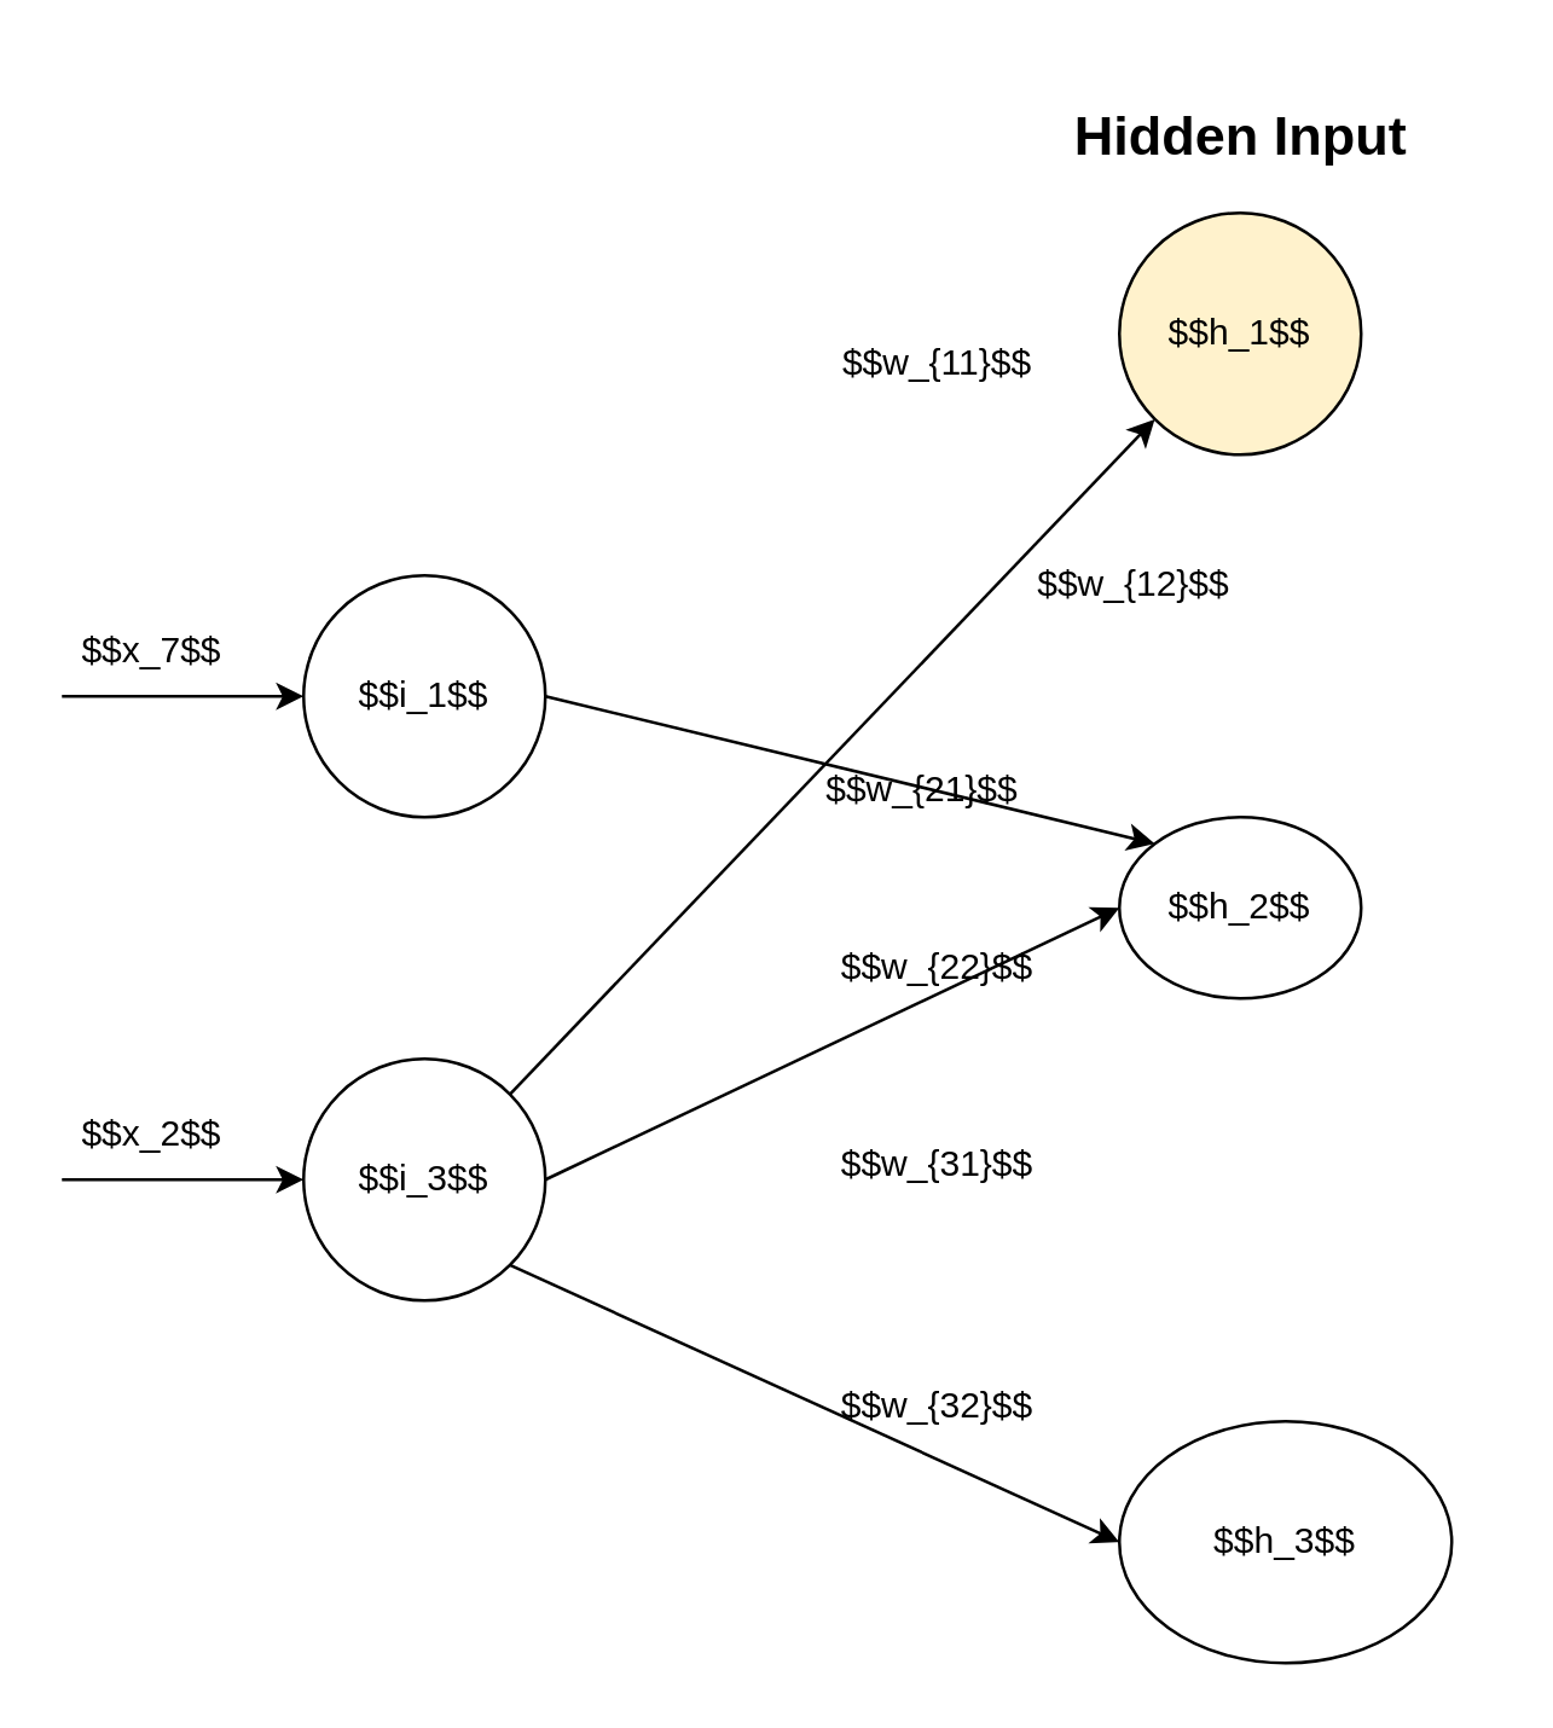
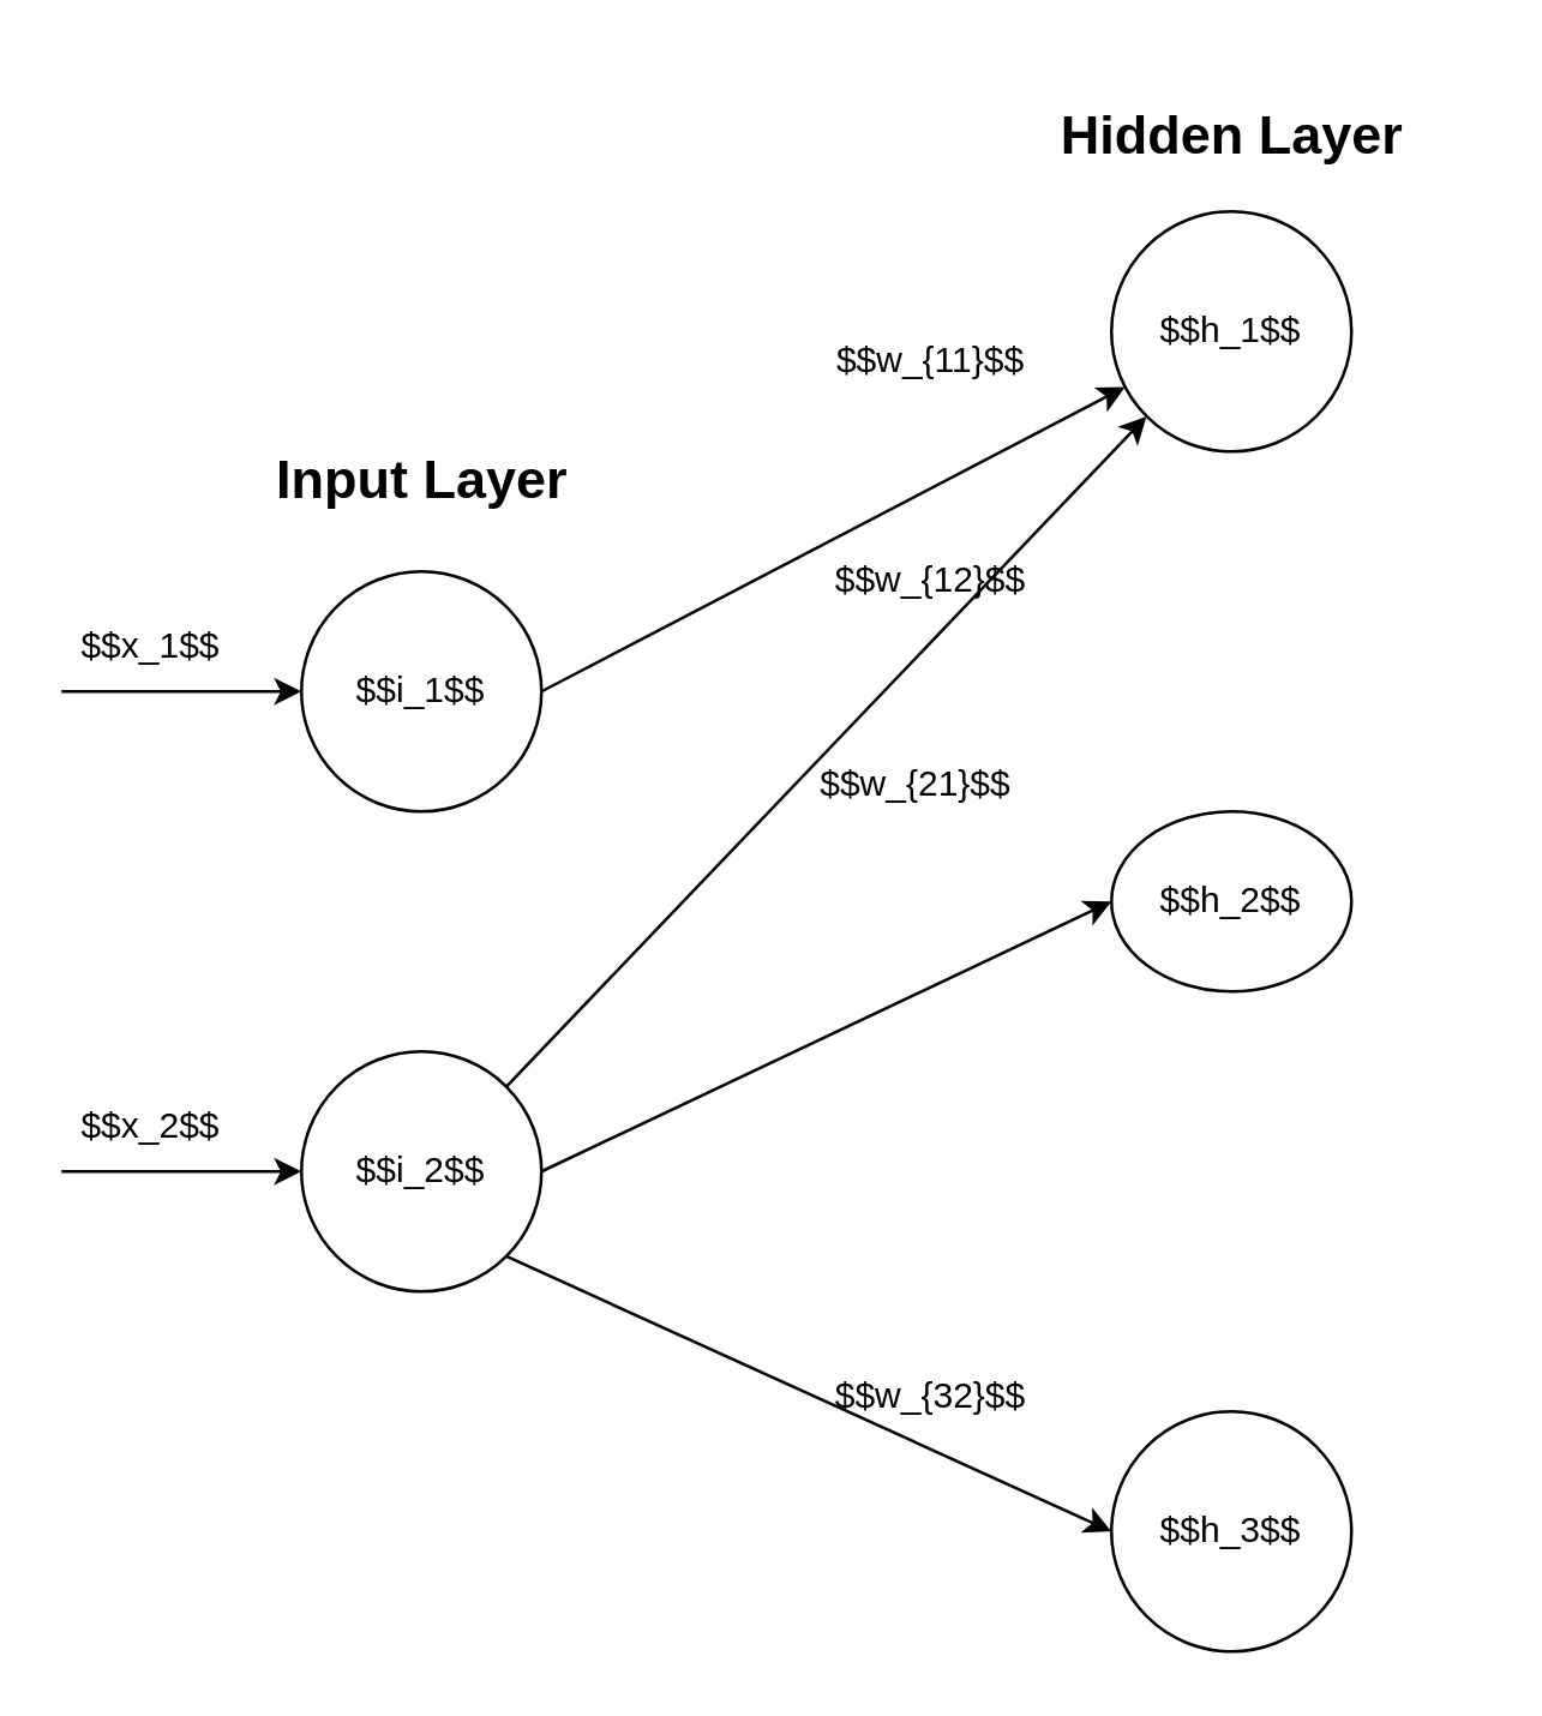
  <mxCell id="0" />
  <mxCell id="1" parent="0" />
  <mxCell id="2" value="$$i_1$$" style="ellipse;whiteSpace=wrap;html=1;aspect=fixed;" parent="1" vertex="1"><mxGeometry x="100" y="190" width="80" height="80" as="geometry" /></mxCell>
- <mxCell id="3" value="$$i_3$$" style="ellipse;whiteSpace=wrap;html=1;aspect=fixed;" parent="1" vertex="1"><mxGeometry x="100" y="350" width="80" height="80" as="geometry" /></mxCell>
- <mxCell id="4" value="$$h_1$$" style="ellipse;whiteSpace=wrap;html=1;aspect=fixed;fillColor=#fff2cc;" parent="1" vertex="1"><mxGeometry x="370" y="70" width="80" height="80" as="geometry" /></mxCell>
+ <mxCell id="3" value="$$i_2$$" style="ellipse;whiteSpace=wrap;html=1;aspect=fixed;" parent="1" vertex="1"><mxGeometry x="100" y="350" width="80" height="80" as="geometry" /></mxCell>
+ <mxCell id="4" value="$$h_1$$" style="ellipse;whiteSpace=wrap;html=1;aspect=fixed;" parent="1" vertex="1"><mxGeometry x="370" y="70" width="80" height="80" as="geometry" /></mxCell>
  <mxCell id="5" value="$$h_2$$" style="ellipse;whiteSpace=wrap;html=1;aspect=fixed;" parent="1" vertex="1"><mxGeometry x="370" y="270" width="80" height="60" as="geometry" /></mxCell>
- <mxCell id="6" value="$$h_3$$" style="ellipse;whiteSpace=wrap;html=1;aspect=fixed;" parent="1" vertex="1"><mxGeometry x="370" y="470" width="110" height="80" as="geometry" /></mxCell>
- <mxCell id="7" value="" style="endArrow=classic;html=1;rounded=0;exitX=1;exitY=0.5;exitDx=0;exitDy=0;entryX=0;entryY=0;entryDx=0;entryDy=0;" parent="1" source="2" target="5" edge="1"><mxGeometry width="50" height="50" relative="1" as="geometry"><mxPoint x="410" y="480" as="sourcePoint" /><mxPoint x="460" y="430" as="targetPoint" /></mxGeometry></mxCell>
+ <mxCell id="6" value="$$h_3$$" style="ellipse;whiteSpace=wrap;html=1;aspect=fixed;" parent="1" vertex="1"><mxGeometry x="370" y="470" width="80" height="80" as="geometry" /></mxCell>
+ <mxCell id="7" value="" style="endArrow=classic;html=1;rounded=0;exitX=1;exitY=0.5;exitDx=0;exitDy=0;" parent="1" source="2" target="4" edge="1"><mxGeometry width="50" height="50" relative="1" as="geometry"><mxPoint x="410" y="480" as="sourcePoint" /><mxPoint x="460" y="430" as="targetPoint" /></mxGeometry></mxCell>
  <mxCell id="8" value="" style="endArrow=classic;html=1;rounded=0;exitX=1;exitY=0;exitDx=0;exitDy=0;entryX=0;entryY=1;entryDx=0;entryDy=0;" parent="1" source="3" target="4" edge="1"><mxGeometry width="50" height="50" relative="1" as="geometry"><mxPoint x="410" y="480" as="sourcePoint" /><mxPoint x="460" y="430" as="targetPoint" /></mxGeometry></mxCell>
  <mxCell id="9" value="" style="endArrow=classic;html=1;rounded=0;exitX=1;exitY=0.5;exitDx=0;exitDy=0;entryX=0;entryY=0.5;entryDx=0;entryDy=0;" parent="1" source="3" target="5" edge="1"><mxGeometry width="50" height="50" relative="1" as="geometry"><mxPoint x="410" y="480" as="sourcePoint" /><mxPoint x="460" y="430" as="targetPoint" /></mxGeometry></mxCell>
  <mxCell id="10" value="" style="endArrow=classic;html=1;rounded=0;exitX=1;exitY=1;exitDx=0;exitDy=0;entryX=0;entryY=0.5;entryDx=0;entryDy=0;" parent="1" source="3" target="6" edge="1"><mxGeometry width="50" height="50" relative="1" as="geometry"><mxPoint x="410" y="480" as="sourcePoint" /><mxPoint x="460" y="430" as="targetPoint" /></mxGeometry></mxCell>
  <mxCell id="11" value="" style="endArrow=classic;html=1;rounded=0;" parent="1" edge="1"><mxGeometry width="50" height="50" relative="1" as="geometry"><mxPoint y="390" as="sourcePoint" x="20" /><mxPoint x="100" y="390" as="targetPoint" /></mxGeometry></mxCell>
  <mxCell id="12" value="" style="endArrow=classic;html=1;rounded=0;entryX=0;entryY=0.5;entryDx=0;entryDy=0;" parent="1" target="2" edge="1"><mxGeometry width="50" height="50" relative="1" as="geometry"><mxPoint y="230" as="sourcePoint" x="20" /><mxPoint x="460" y="430" as="targetPoint" /></mxGeometry></mxCell>
- <mxCell id="14" value="&lt;b&gt;&lt;font style=&quot;font-size: 18px;&quot;&gt;Hidden Input&lt;/font&gt;&lt;/b&gt;" style="text;html=1;strokeColor=none;fillColor=none;align=center;verticalAlign=middle;whiteSpace=wrap;rounded=0;" parent="1" vertex="1"><mxGeometry x="328.75" y="20" width="162.5" height="50" as="geometry" /></mxCell>
- <mxCell id="15" value="$$x_7$$" style="text;html=1;strokeColor=none;fillColor=none;align=center;verticalAlign=middle;whiteSpace=wrap;rounded=0;" parent="1" vertex="1"><mxGeometry y="200" width="60" height="30" as="geometry" x="20" /></mxCell>
+ <mxCell id="13" value="&lt;b&gt;&lt;font style=&quot;font-size: 18px;&quot;&gt;Input Layer&lt;/font&gt;&lt;/b&gt;" style="text;html=1;strokeColor=none;fillColor=none;align=center;verticalAlign=middle;whiteSpace=wrap;rounded=0;" parent="1" vertex="1"><mxGeometry x="82.5" y="135" width="115" height="50" as="geometry" /></mxCell>
+ <mxCell id="14" value="&lt;b&gt;&lt;font style=&quot;font-size: 18px;&quot;&gt;Hidden Layer&lt;/font&gt;&lt;/b&gt;" style="text;html=1;strokeColor=none;fillColor=none;align=center;verticalAlign=middle;whiteSpace=wrap;rounded=0;" parent="1" vertex="1"><mxGeometry x="328.75" y="20" width="162.5" height="50" as="geometry" /></mxCell>
+ <mxCell id="15" value="$$x_1$$" style="text;html=1;strokeColor=none;fillColor=none;align=center;verticalAlign=middle;whiteSpace=wrap;rounded=0;" parent="1" vertex="1"><mxGeometry y="200" width="60" height="30" as="geometry" x="20" /></mxCell>
  <mxCell id="16" value="$$x_2$$" style="text;html=1;strokeColor=none;fillColor=none;align=center;verticalAlign=middle;whiteSpace=wrap;rounded=0;" parent="1" vertex="1"><mxGeometry y="360" width="60" height="30" as="geometry" x="20" /></mxCell>
  <mxCell id="17" value="$$w_{11}$$" style="text;html=1;strokeColor=none;fillColor=none;align=center;verticalAlign=middle;whiteSpace=wrap;rounded=0;" parent="1" vertex="1"><mxGeometry x="280" y="105" width="60" height="30" as="geometry" /></mxCell>
  <mxCell id="18" value="$$w_{21}$$" style="text;html=1;strokeColor=none;fillColor=none;align=center;verticalAlign=middle;whiteSpace=wrap;rounded=0;" parent="1" vertex="1"><mxGeometry x="275" y="246" width="60" height="30" as="geometry" /></mxCell>
- <mxCell id="19" value="$$w_{31}$$" style="text;html=1;strokeColor=none;fillColor=none;align=center;verticalAlign=middle;whiteSpace=wrap;rounded=0;" parent="1" vertex="1"><mxGeometry x="280" y="370" width="60" height="30" as="geometry" /></mxCell>
- <mxCell id="20" value="$$w_{12}$$" style="text;html=1;strokeColor=none;fillColor=none;align=center;verticalAlign=middle;whiteSpace=wrap;rounded=0;" parent="1" vertex="1"><mxGeometry x="345" y="178" width="60" height="30" as="geometry" /></mxCell>
- <mxCell id="21" value="$$w_{22}$$" style="text;html=1;strokeColor=none;fillColor=none;align=center;verticalAlign=middle;whiteSpace=wrap;rounded=0;" parent="1" vertex="1"><mxGeometry x="280" y="305" width="60" height="30" as="geometry" /></mxCell>
+ <mxCell id="20" value="$$w_{12}$$" style="text;html=1;strokeColor=none;fillColor=none;align=center;verticalAlign=middle;whiteSpace=wrap;rounded=0;" parent="1" vertex="1"><mxGeometry x="280" y="178" width="60" height="30" as="geometry" /></mxCell>
  <mxCell id="22" value="$$w_{32}$$" style="text;html=1;strokeColor=none;fillColor=none;align=center;verticalAlign=middle;whiteSpace=wrap;rounded=0;" parent="1" vertex="1"><mxGeometry x="280" y="450" width="60" height="30" as="geometry" /></mxCell>
